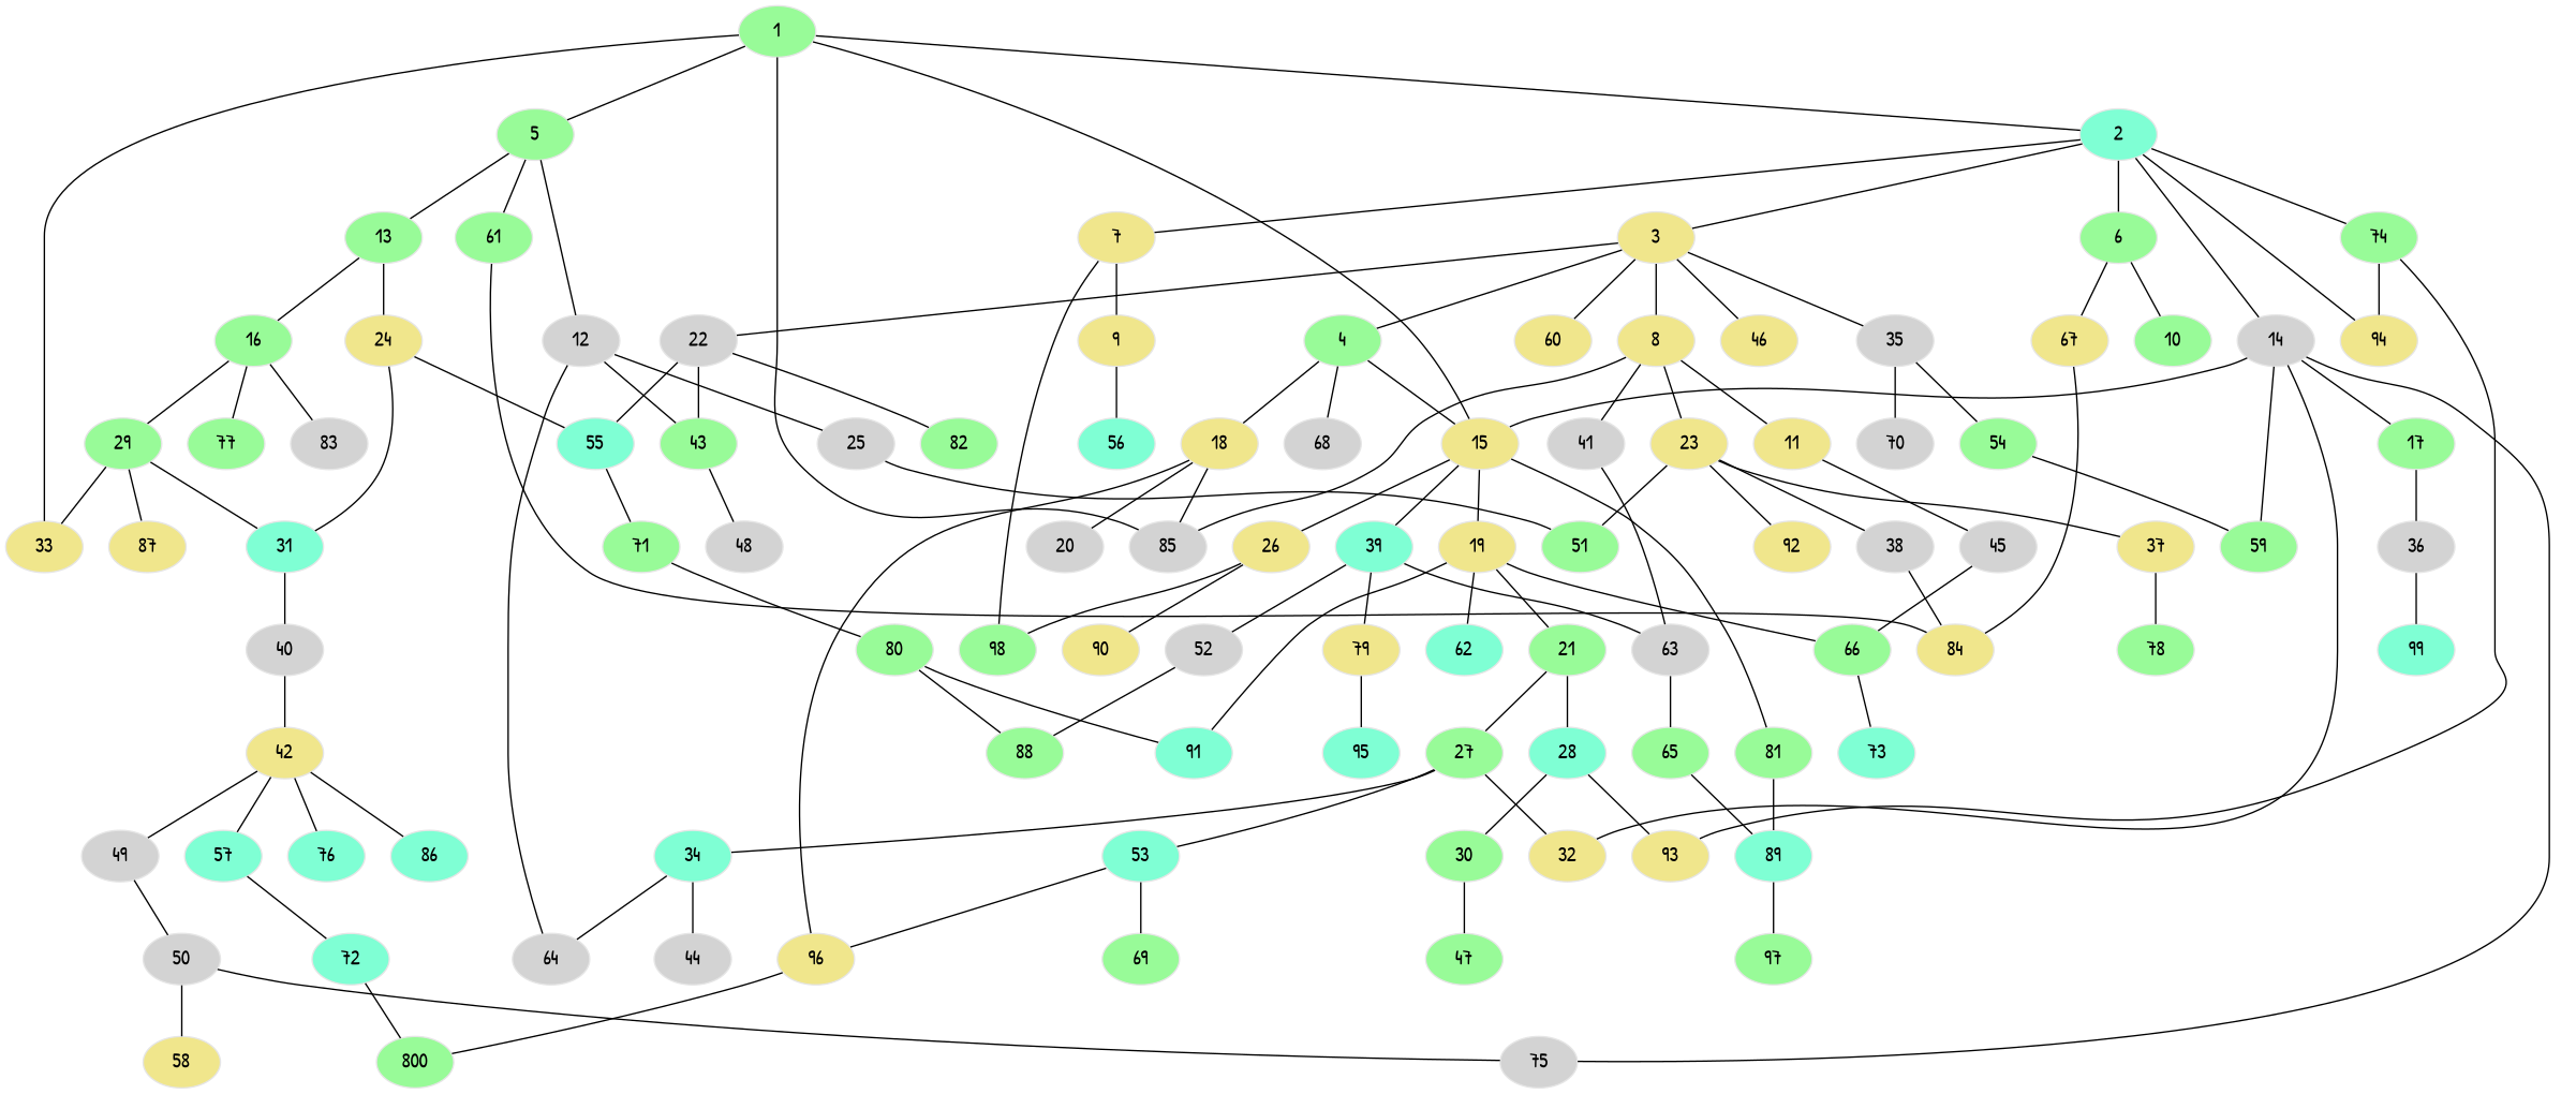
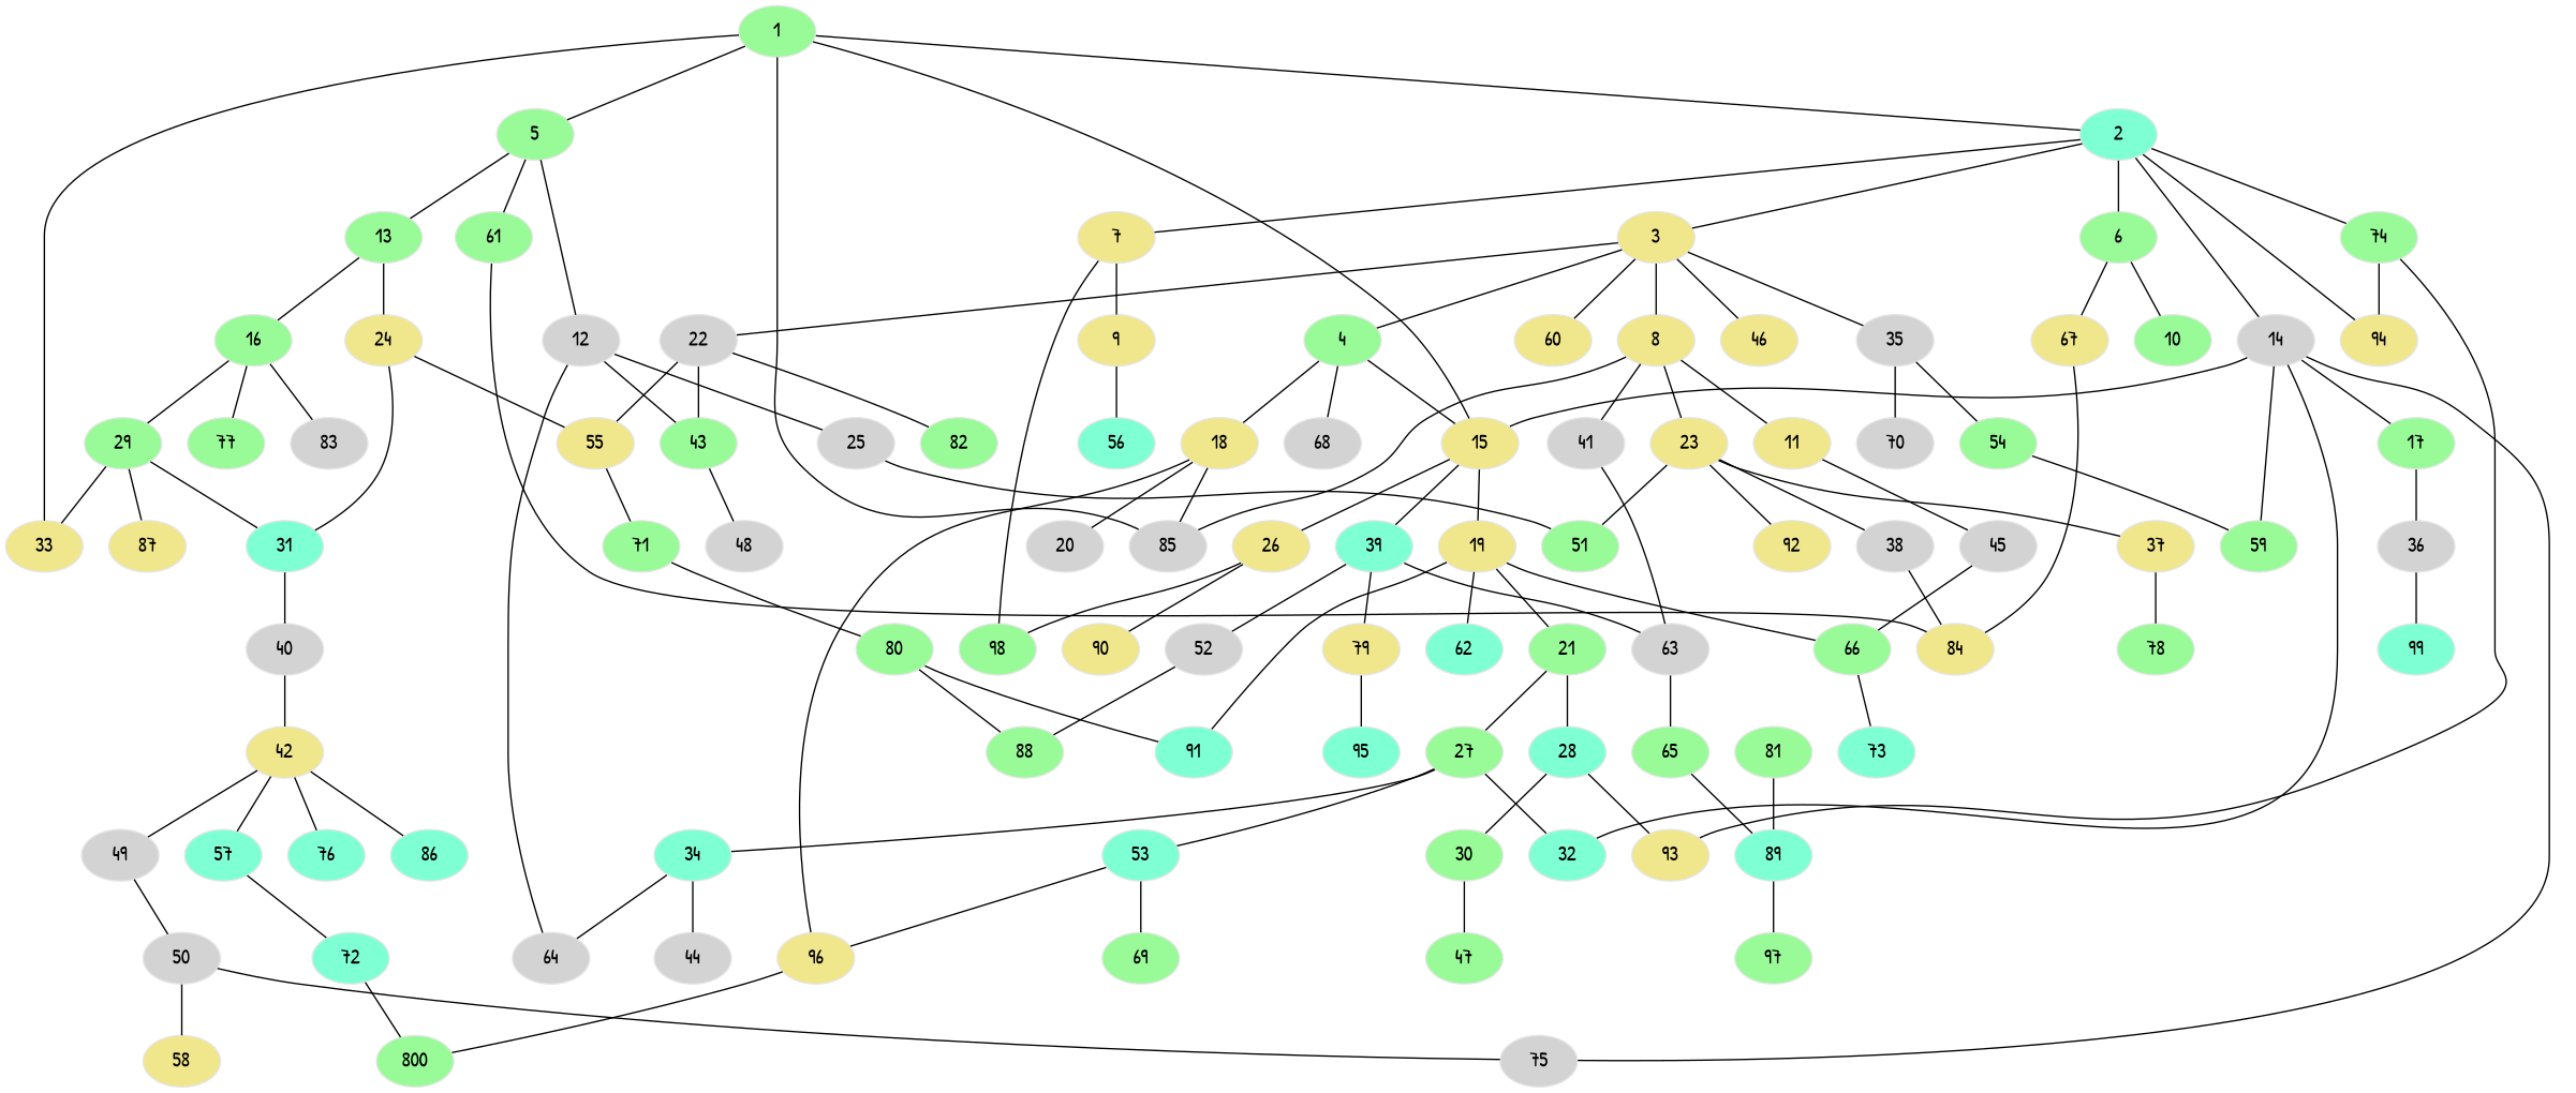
  graph {
    fontname="Patrick Hand"
    node [color=gray90 fillcolor=palegreen fontname="Patrick Hand" style=filled]
    edge [fontname="Patrick Hand"]
    2 [fillcolor=aquamarine]
    1
    5
    15 [fillcolor=khaki]
    33 [fillcolor=khaki]
    85 [fillcolor=lightgrey]
    3 [fillcolor=khaki]
    6
    7 [fillcolor=khaki]
    14 [fillcolor=lightgrey]
    74
    94 [fillcolor=khaki]
    12 [fillcolor=lightgrey]
    13
    61
    19 [fillcolor=khaki]
    26 [fillcolor=khaki]
    39 [fillcolor=aquamarine]
    81
    4
    8 [fillcolor=khaki]
    22 [fillcolor=lightgrey]
    35 [fillcolor=lightgrey]
    46 [fillcolor=khaki]
    60 [fillcolor=khaki]
    10
    67 [fillcolor=khaki]
    9 [fillcolor=khaki]
    98
    17
-   32 [fillcolor=khaki]
+   32 [fillcolor=aquamarine]
    59
    75 [fillcolor=lightgrey]
    93 [fillcolor=khaki]
    18 [fillcolor=khaki]
    68 [fillcolor=lightgrey]
    11 [fillcolor=khaki]
    23 [fillcolor=khaki]
    41 [fillcolor=lightgrey]
    43
-   55 [fillcolor=aquamarine]
+   55 [fillcolor=khaki]
    82
    54
    70 [fillcolor=lightgrey]
    20 [fillcolor=lightgrey]
    96 [fillcolor=khaki]
    25 [fillcolor=lightgrey]
    64 [fillcolor=lightgrey]
    16
    24 [fillcolor=khaki]
    84 [fillcolor=khaki]
    56 [fillcolor=aquamarine]
    45 [fillcolor=lightgrey]
    37 [fillcolor=khaki]
    38 [fillcolor=lightgrey]
    51
    92 [fillcolor=khaki]
    63 [fillcolor=lightgrey]
    66
    48 [fillcolor=lightgrey]
    29
    77
    83 [fillcolor=lightgrey]
    31 [fillcolor=aquamarine]
    36 [fillcolor=lightgrey]
    21
    62 [fillcolor=aquamarine]
    91 [fillcolor=aquamarine]
    90 [fillcolor=khaki]
    52 [fillcolor=lightgrey]
    79 [fillcolor=khaki]
    89 [fillcolor=aquamarine]
    87 [fillcolor=khaki]
    99 [fillcolor=aquamarine]
    n75 [label=800]
    27
    28 [fillcolor=aquamarine]
    73 [fillcolor=aquamarine]
    34 [fillcolor=aquamarine]
    53 [fillcolor=aquamarine]
    30
    71
    78
    40 [fillcolor=lightgrey]
    44 [fillcolor=lightgrey]
    69
    47
    42 [fillcolor=khaki]
    88
    65
    95 [fillcolor=aquamarine]
    49 [fillcolor=lightgrey]
    57 [fillcolor=aquamarine]
    76 [fillcolor=aquamarine]
    86 [fillcolor=aquamarine]
    50 [fillcolor=lightgrey]
    72 [fillcolor=aquamarine]
    58 [fillcolor=khaki]
    80
    97
    2 -- 3
    2 -- 6
    2 -- 7
    2 -- 14
    2 -- 74
    2 -- 94
    1 -- 2
    1 -- 5
    1 -- 15
    1 -- 33
    1 -- 85
    5 -- 12
    5 -- 13
    5 -- 61
    15 -- 19
    15 -- 26
    15 -- 39
-   15 -- 81
    3 -- 4
    3 -- 8
    3 -- 22
    3 -- 35
    3 -- 46
    3 -- 60
    6 -- 10
    6 -- 67
    7 -- 9
    7 -- 98
    14 -- 15
    14 -- 17
    14 -- 32
    14 -- 59
    14 -- 75
    74 -- 94
    74 -- 93
    12 -- 43
    12 -- 25
    12 -- 64
    13 -- 16
    13 -- 24
    61 -- 84
    19 -- 66
    19 -- 21
    19 -- 62
    19 -- 91
    26 -- 98
    26 -- 90
    39 -- 63
    39 -- 52
    39 -- 79
    81 -- 89
    4 -- 15
    4 -- 18
    4 -- 68
    8 -- 85
    8 -- 11
    8 -- 23
    8 -- 41
    22 -- 43
    22 -- 55
    22 -- 82
    35 -- 54
    35 -- 70
    67 -- 84
    9 -- 56
    17 -- 36
    18 -- 85
    18 -- 20
    18 -- 96
    11 -- 45
    23 -- 37
    23 -- 38
    23 -- 51
    23 -- 92
    41 -- 63
    43 -- 48
    55 -- 71
    54 -- 59
    96 -- n75
    25 -- 51
    16 -- 29
    16 -- 77
    16 -- 83
    24 -- 55
    24 -- 31
    45 -- 66
    37 -- 78
    38 -- 84
    63 -- 65
    66 -- 73
    29 -- 33
    29 -- 31
    29 -- 87
    31 -- 40
    36 -- 99
    21 -- 27
    21 -- 28
    52 -- 88
    79 -- 95
    89 -- 97
    27 -- 32
    27 -- 34
    27 -- 53
    28 -- 93
    28 -- 30
    34 -- 64
    34 -- 44
    53 -- 96
    53 -- 69
    30 -- 47
    71 -- 80
    40 -- 42
    42 -- 49
    42 -- 57
    42 -- 76
    42 -- 86
    65 -- 89
    49 -- 50
    57 -- 72
    50 -- 75
    50 -- 58
    72 -- n75
    80 -- 91
    80 -- 88
  }
